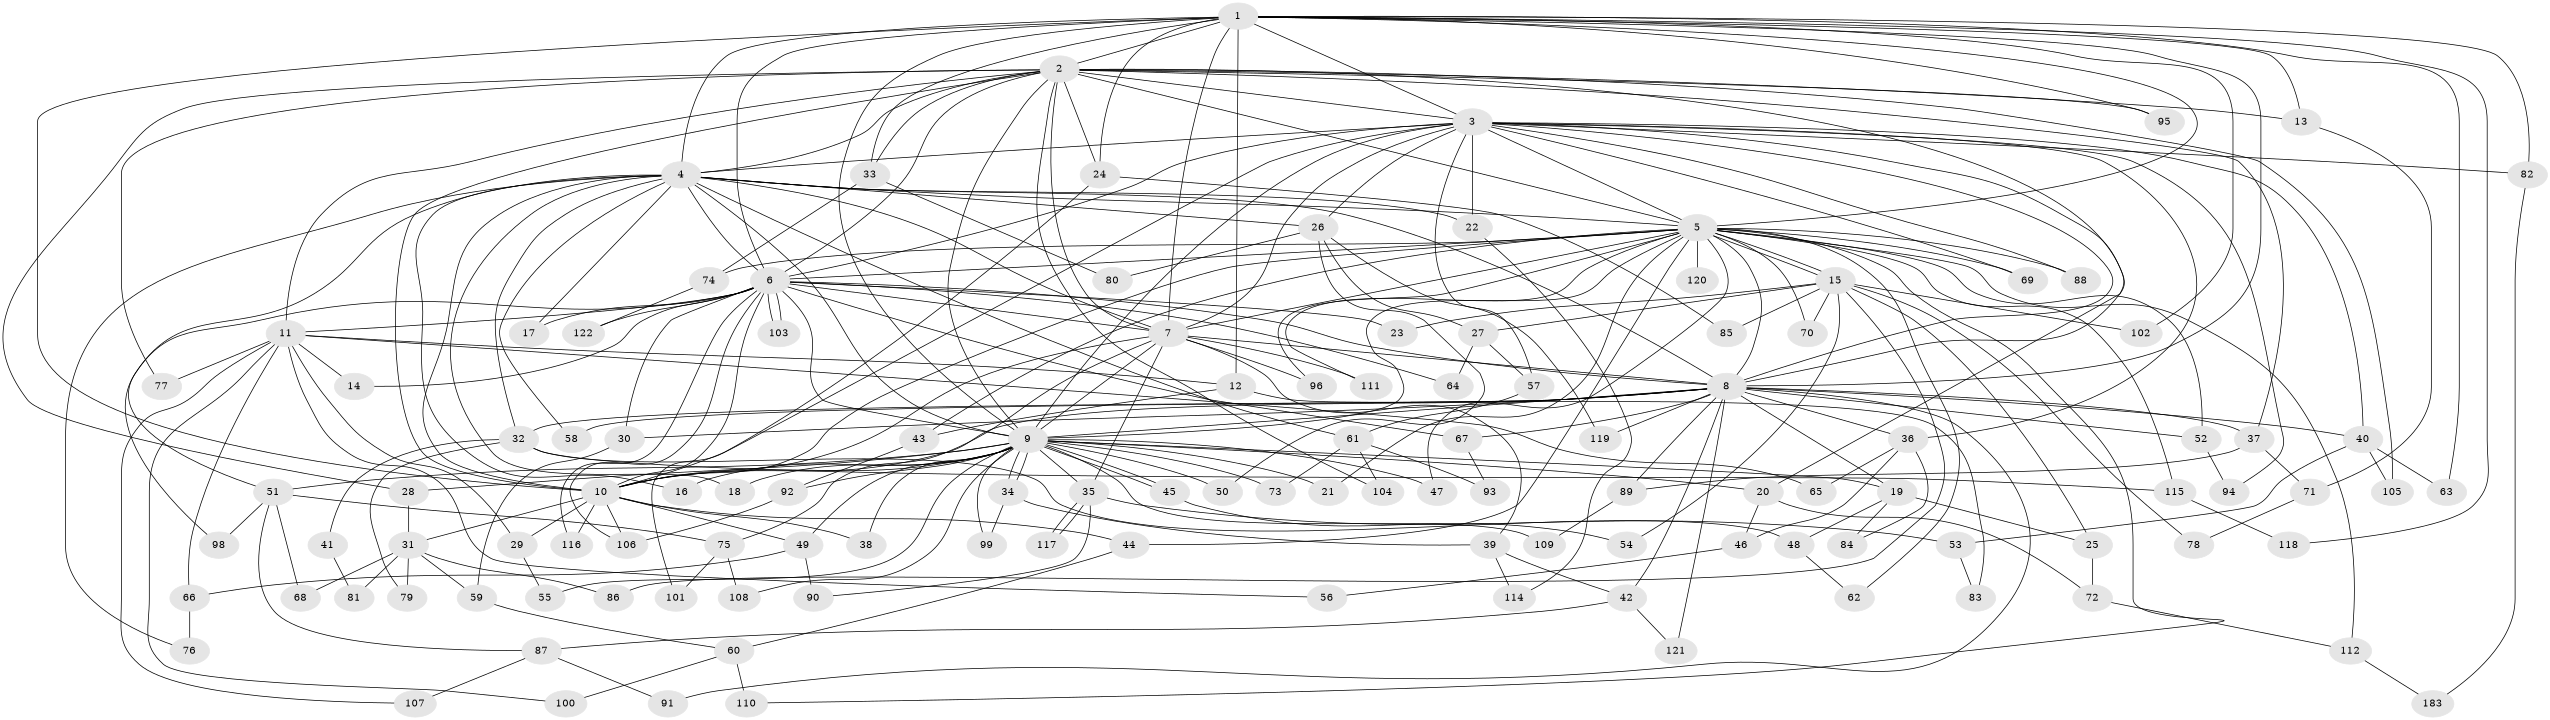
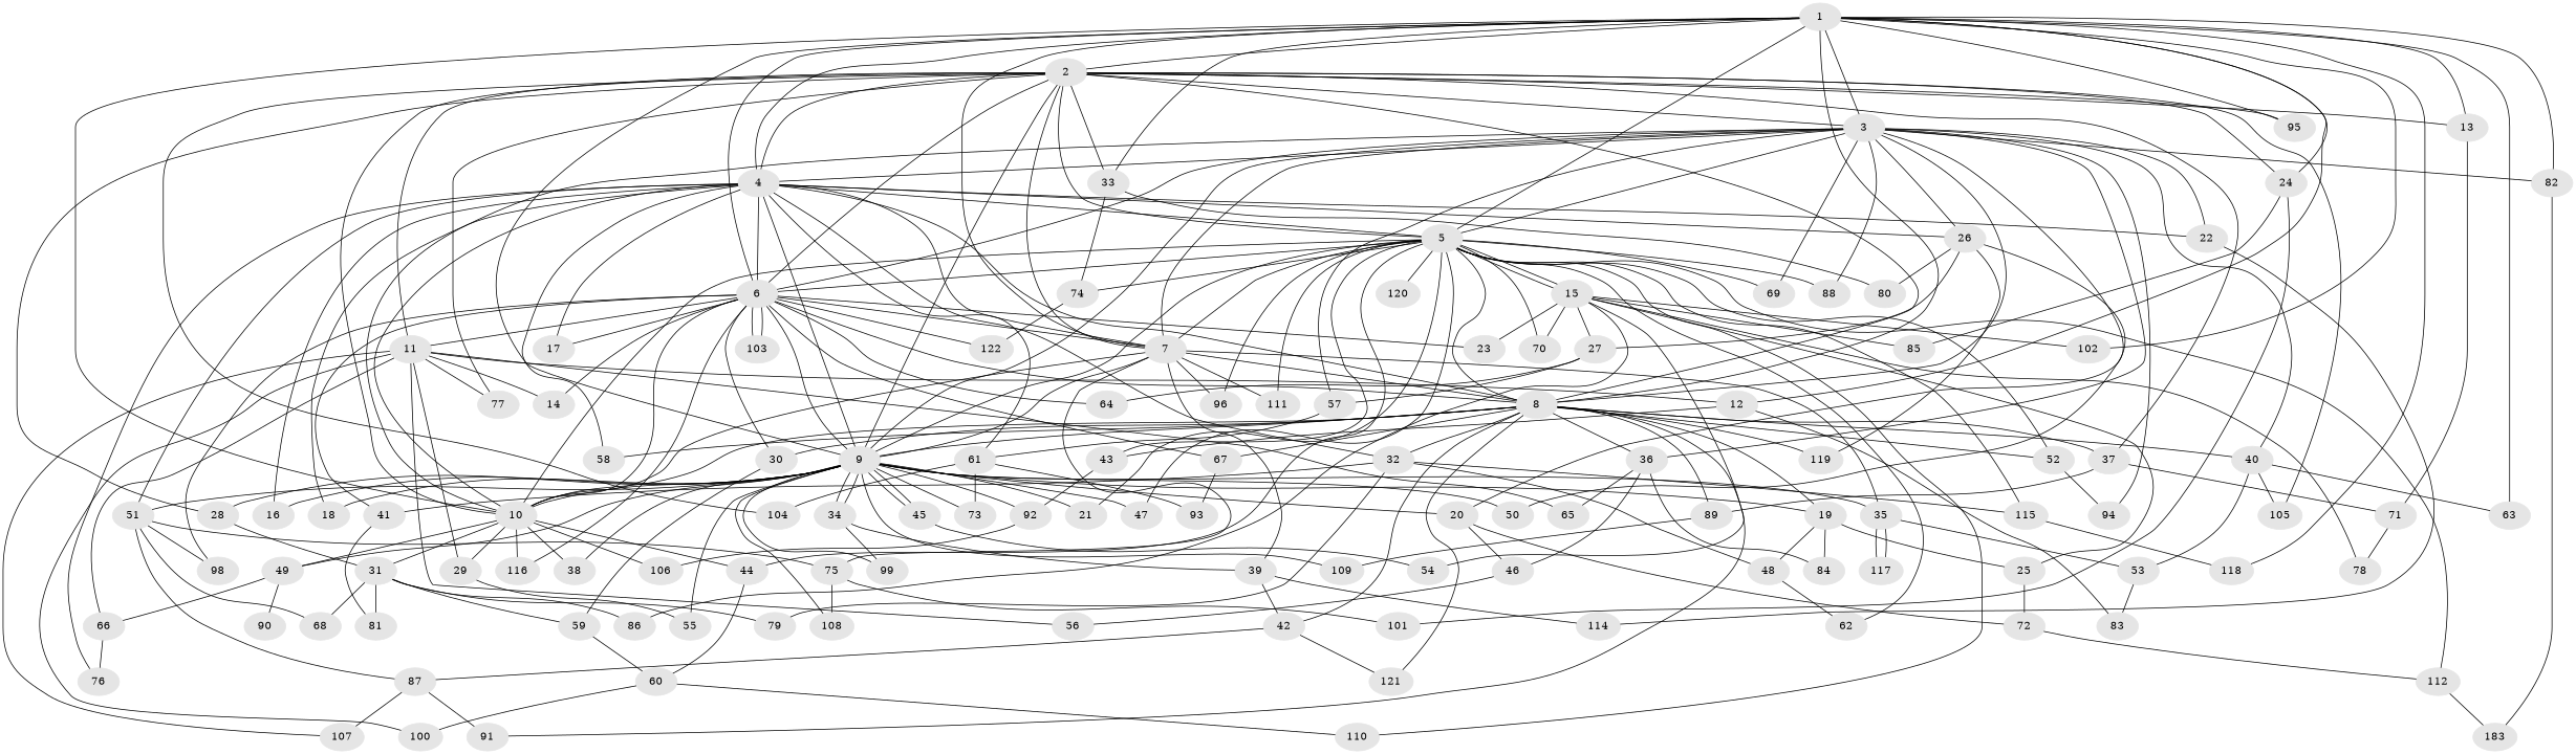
  graph {
    node [color=gray90 style=filled]
    1
    2
    3
    4
    5
    6
    7
    8
    9
    10
    12
    13
    24
    33
    63
    82
    95
    102
    118
    11
    28
    37
    77
    104
    105
    20
    22
    26
    36
    40
    57
    69
    88
    94
    16
    17
    18
    32
    51
    58
    61
    76
    15
    21
    43
    44
    47
    52
    62
    70
    74
    96
    110
    111
    112
    115
    120
    14
    23
    30
    41
    64
    67
    98
    103
    116
    122
    35
    39
    75
    19
    42
    89
    91
    119
    121
    34
    38
    45
    49
    50
    55
    73
    92
    99
    108
    109
    29
    31
    106
    83
    71
    85
    101
    80
    n96 [label=183]
    56
    65
    66
    100
    107
    46
    72
    114
    27
    84
    53
    48
    79
    68
    87
    93
    25
    54
    78
    86
    60
    59
    81
    90
    117
    1 -- 2
    1 -- 3
    1 -- 4
    1 -- 5
    1 -- 6
    1 -- 7
    1 -- 8
    1 -- 9
    1 -- 10
    1 -- 12
    1 -- 13
    1 -- 24
    1 -- 33
    1 -- 63
    1 -- 82
    1 -- 95
    1 -- 102
    1 -- 118
    2 -- 3
    2 -- 4
    2 -- 5
    2 -- 6
    2 -- 7
    2 -- 8
    2 -- 9
    2 -- 10
    2 -- 13
    2 -- 24
    2 -- 33
    2 -- 95
    2 -- 11
    2 -- 28
    2 -- 37
    2 -- 77
    2 -- 104
    2 -- 105
    3 -- 4
    3 -- 5
    3 -- 6
    3 -- 7
    3 -- 8
    3 -- 9
    3 -- 10
    3 -- 82
    3 -- 20
    3 -- 22
    3 -- 26
    3 -- 36
    3 -- 40
    3 -- 57
    3 -- 69
    3 -- 88
    3 -- 94
    4 -- 5
    4 -- 6
    4 -- 7
    4 -- 8
    4 -- 9
    4 -- 10
    4 -- 22
    4 -- 26
    4 -- 16
    4 -- 17
    4 -- 18
    4 -- 32
    4 -- 51
    4 -- 58
    4 -- 61
    4 -- 76
    5 -- 6
    5 -- 7
    5 -- 8
    5 -- 9
    5 -- 10
    5 -- 69
    5 -- 88
    5 -- 15
    5 -- 15
    5 -- 21
    5 -- 43
    5 -- 44
    5 -- 47
    5 -- 52
    5 -- 62
    5 -- 70
    5 -- 74
    5 -- 96
    5 -- 110
    5 -- 111
    5 -- 112
    5 -- 115
    5 -- 120
    6 -- 7
    6 -- 8
    6 -- 9
    6 -- 10
    6 -- 11
    6 -- 17
    6 -- 14
    6 -- 23
    6 -- 30
-   6 -- 106
+   6 -- 41
    6 -- 64
    6 -- 67
    6 -- 98
    6 -- 103
    6 -- 103
    6 -- 116
    6 -- 122
    7 -- 8
    7 -- 9
    7 -- 10
    7 -- 96
    7 -- 111
    7 -- 35
    7 -- 39
    7 -- 75
    8 -- 9
    8 -- 10
    8 -- 37
    8 -- 36
    8 -- 40
    8 -- 32
    8 -- 58
    8 -- 52
    8 -- 30
    8 -- 67
    8 -- 19
    8 -- 42
    8 -- 89
    8 -- 91
    8 -- 119
    8 -- 121
    9 -- 10
    9 -- 28
    9 -- 20
    9 -- 16
    9 -- 18
    9 -- 51
    9 -- 21
    9 -- 47
    9 -- 35
    9 -- 19
    9 -- 34
    9 -- 34
    9 -- 38
    9 -- 45
    9 -- 45
    9 -- 49
    9 -- 50
    9 -- 55
    9 -- 73
    9 -- 92
    9 -- 99
    9 -- 108
    9 -- 109
    10 -- 44
    10 -- 116
    10 -- 38
    10 -- 49
    10 -- 29
    10 -- 31
    10 -- 106
    12 -- 43
    12 -- 83
    13 -- 71
    24 -- 85
    24 -- 101
    33 -- 74
    33 -- 80
    82 -- n96
    11 -- 12
    11 -- 77
    11 -- 14
    11 -- 29
    11 -- 56
    11 -- 65
    11 -- 66
    11 -- 100
    11 -- 107
    28 -- 31
    37 -- 89
    37 -- 71
    20 -- 46
    20 -- 72
    22 -- 114
    26 -- 119
    26 -- 50
    26 -- 80
    26 -- 27
    36 -- 65
    36 -- 46
    36 -- 84
    40 -- 63
    40 -- 105
    40 -- 53
    57 -- 61
    32 -- 115
    32 -- 41
    32 -- 48
    32 -- 79
    51 -- 98
    51 -- 75
    51 -- 68
    51 -- 87
    61 -- 104
    61 -- 73
    61 -- 93
    15 -- 102
    15 -- 70
    15 -- 23
    15 -- 85
    15 -- 27
    15 -- 25
    15 -- 54
    15 -- 78
    15 -- 86
    43 -- 92
    44 -- 60
    52 -- 94
    74 -- 122
    112 -- n96
    115 -- 118
    30 -- 59
    41 -- 81
    67 -- 93
    35 -- 53
-   35 -- 90
    35 -- 117
    35 -- 117
    39 -- 42
    39 -- 114
    75 -- 108
    75 -- 101
    19 -- 84
    19 -- 48
    19 -- 25
    42 -- 121
    42 -- 87
    89 -- 109
    34 -- 39
    34 -- 99
    45 -- 54
    49 -- 66
    49 -- 90
    92 -- 106
    29 -- 55
    31 -- 79
    31 -- 68
    31 -- 86
    31 -- 59
    31 -- 81
    71 -- 78
    66 -- 76
    46 -- 56
    72 -- 112
    27 -- 57
    27 -- 64
    53 -- 83
    48 -- 62
    87 -- 91
    87 -- 107
    25 -- 72
    60 -- 110
    60 -- 100
    59 -- 60
  }
